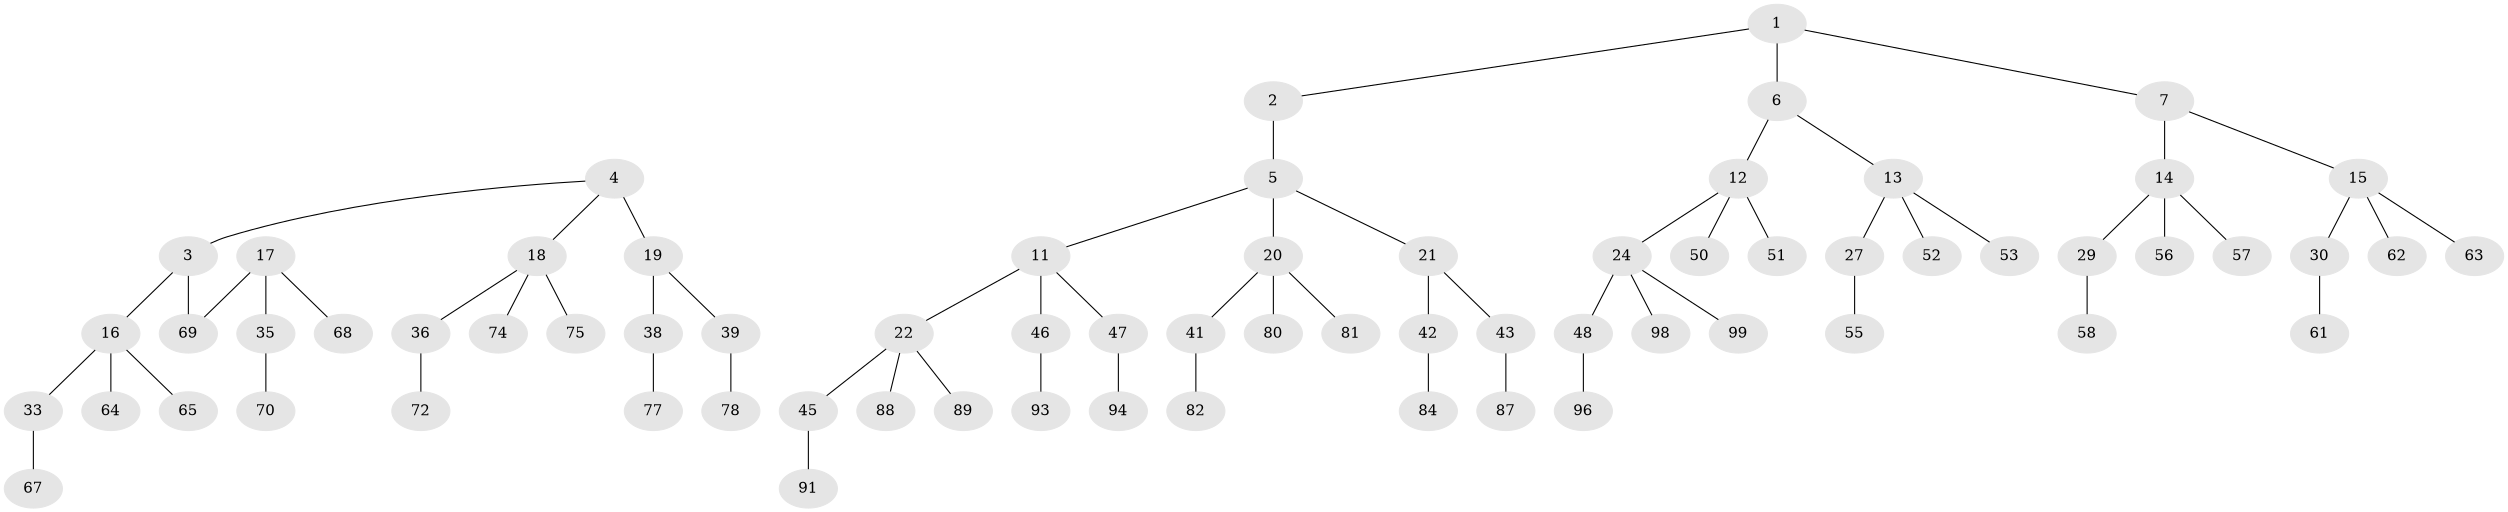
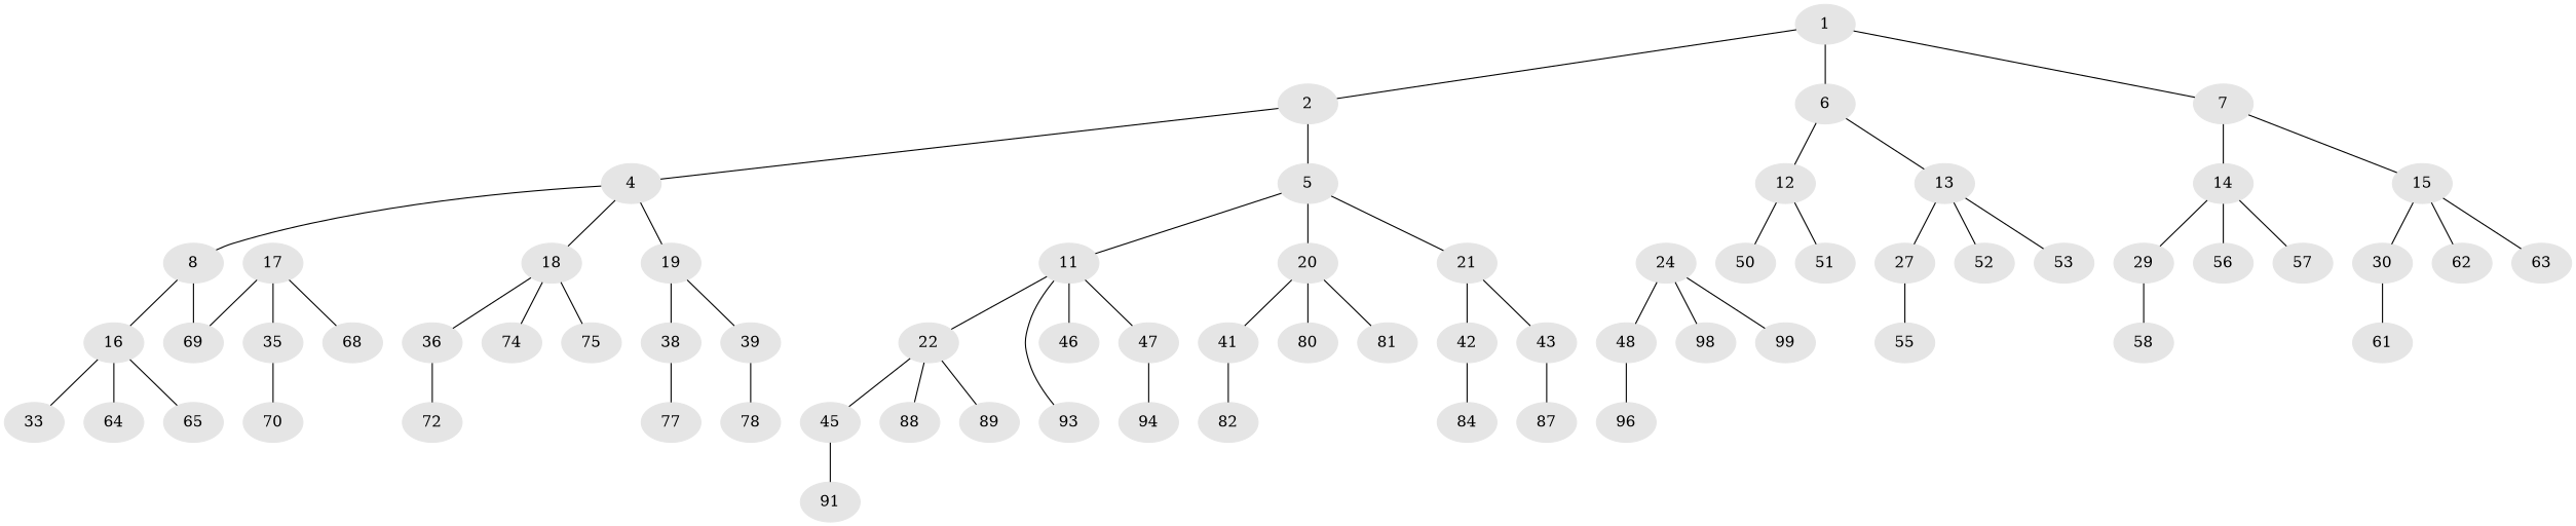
  graph {
    node [color=gray90 style=filled latent=0.166667]
    1 [super="+3" latent=""]
    2 [latent=1]
    6 [latent=0.5]
    7 [latent=0.5]
    4 [latent=0.5 super="+9"]
    5 [latent=0.5 super="+10"]
    12 [latent=0.333333 super="+25"]
    13 [latent=0.333333 super="+26"]
    14 [latent=0.333333 super="+28"]
    15 [latent=0.333333 super="+31"]
-   8 [latent=0.333333 label=3]
+   8 [latent=0.333333]
    18 [latent=0.25 super="+37"]
    19 [latent=0.25]
    11 [latent=0.333333 super="+23"]
    20 [latent=0.25 super="+40"]
    21 [latent=0.25]
    16 [latent=0.25 super="+32"]
    69
    36 [latent=0.2 super="+73"]
    74
    75
    38 [latent=0.2 super="+76"]
    39 [latent=0.2 super="+79"]
    22 [latent=0.25 super="+44"]
    46 [latent=0.2 super="+92"]
    47 [latent=0.2 super="+95"]
    41 [latent=0.2 super="+83"]
    80
    81
    42 [latent=0.2 super="+85"]
    43 [latent=0.2 super="+86"]
    24 [latent=0.25 super="+49"]
    50 [latent=0.2 super="+100"]
    51 [latent=0.2]
    27 [latent=0.25 super="+54"]
    52 [latent=0.2]
    53 [latent=0.2]
    29 [latent=0.25 super="+59"]
    56 [latent=0.2]
    57 [latent=0.2]
    30 [latent=0.25 super="+60"]
    62 [latent=0.2]
    63 [latent=0.2]
    33 [latent=0.2 super="+66"]
    64
    65
    17 [latent=0.25 super="+34"]
    35 [latent=0.2 super="+71"]
    68
    45 [latent=0.2 super="+90"]
    88
    89
    93
    94
    48 [latent=0.2 super="+97"]
    98
    99
    55 [latent=0.2]
    58 [latent=0.2]
    61 [latent=0.2]
-   67
    70
    72
    77
    78
    82
    84
    87
    91
    96
    1 -- 2
    1 -- 6
    1 -- 7
+   2 -- 4
    2 -- 5
    6 -- 12
    6 -- 13
    7 -- 14
    7 -- 15
    4 -- 8
    4 -- 18
    4 -- 19
    5 -- 11
    5 -- 20
    5 -- 21
-   12 -- 24
    12 -- 50
    12 -- 51
    13 -- 27
    13 -- 52
    13 -- 53
    14 -- 29
    14 -- 56
    14 -- 57
    15 -- 30
    15 -- 62
    15 -- 63
    8 -- 16
    8 -- 69
    18 -- 36
    18 -- 74
    18 -- 75
    19 -- 38
    19 -- 39
    11 -- 22
    11 -- 46
    11 -- 47
    20 -- 41
    20 -- 80
    20 -- 81
    21 -- 42
    21 -- 43
    16 -- 33
    16 -- 64
    16 -- 65
    36 -- 72
    38 -- 77
    39 -- 78
    22 -- 45
    22 -- 88
    22 -- 89
-   46 -- 93
+   11 -- 93
    47 -- 94
    41 -- 82
    42 -- 84
    43 -- 87
    24 -- 48
    24 -- 98
    24 -- 99
    27 -- 55
    29 -- 58
    30 -- 61
-   33 -- 67
    17 -- 69
    17 -- 35
    17 -- 68
    35 -- 70
    45 -- 91
    48 -- 96
  }
